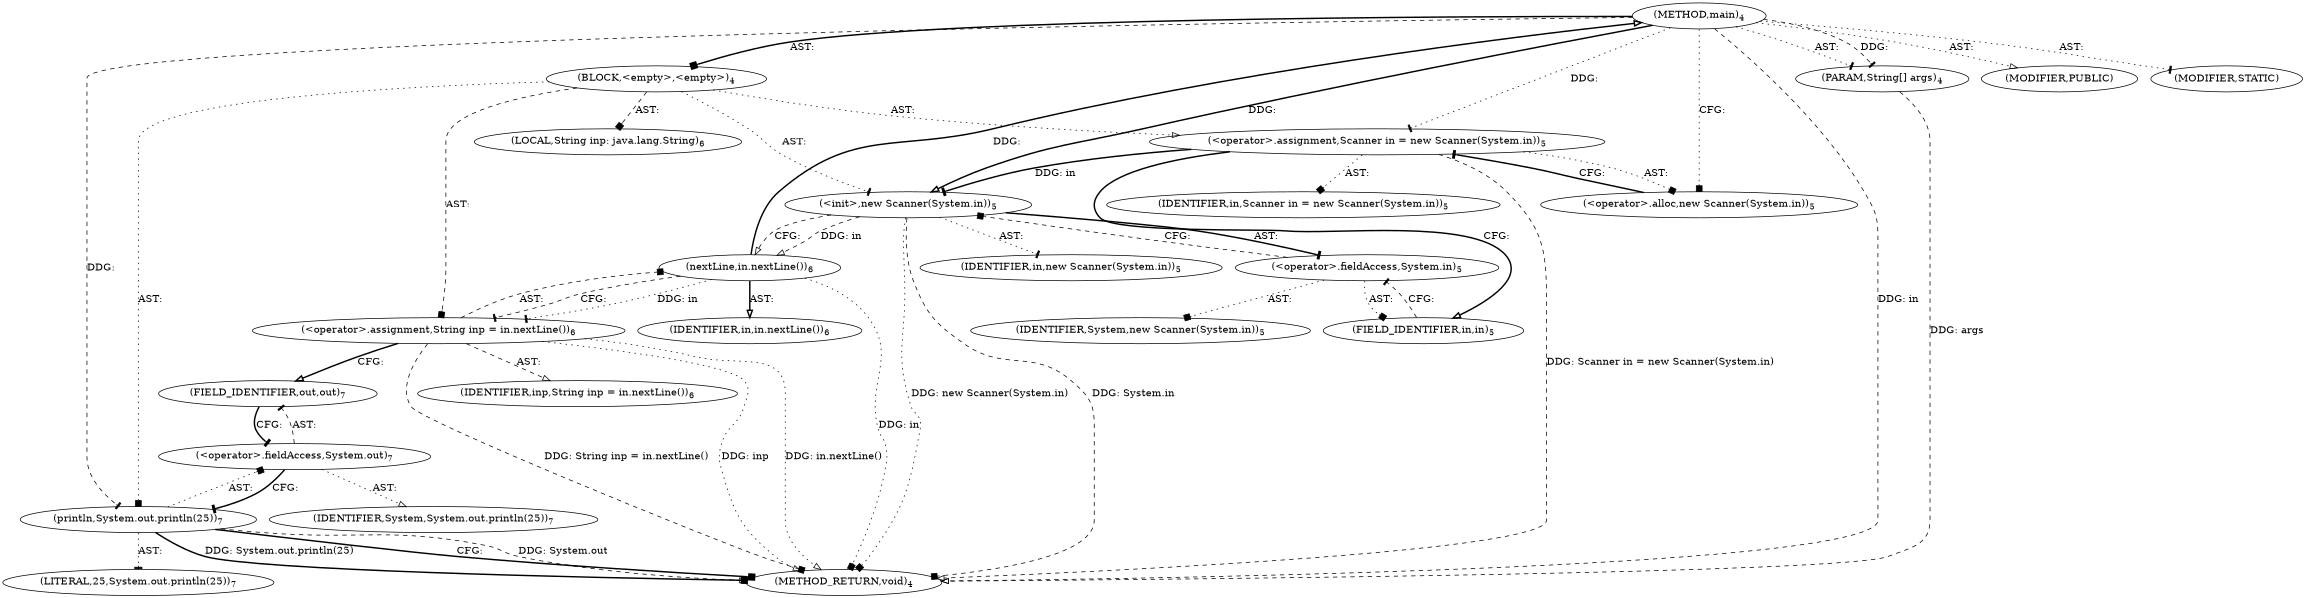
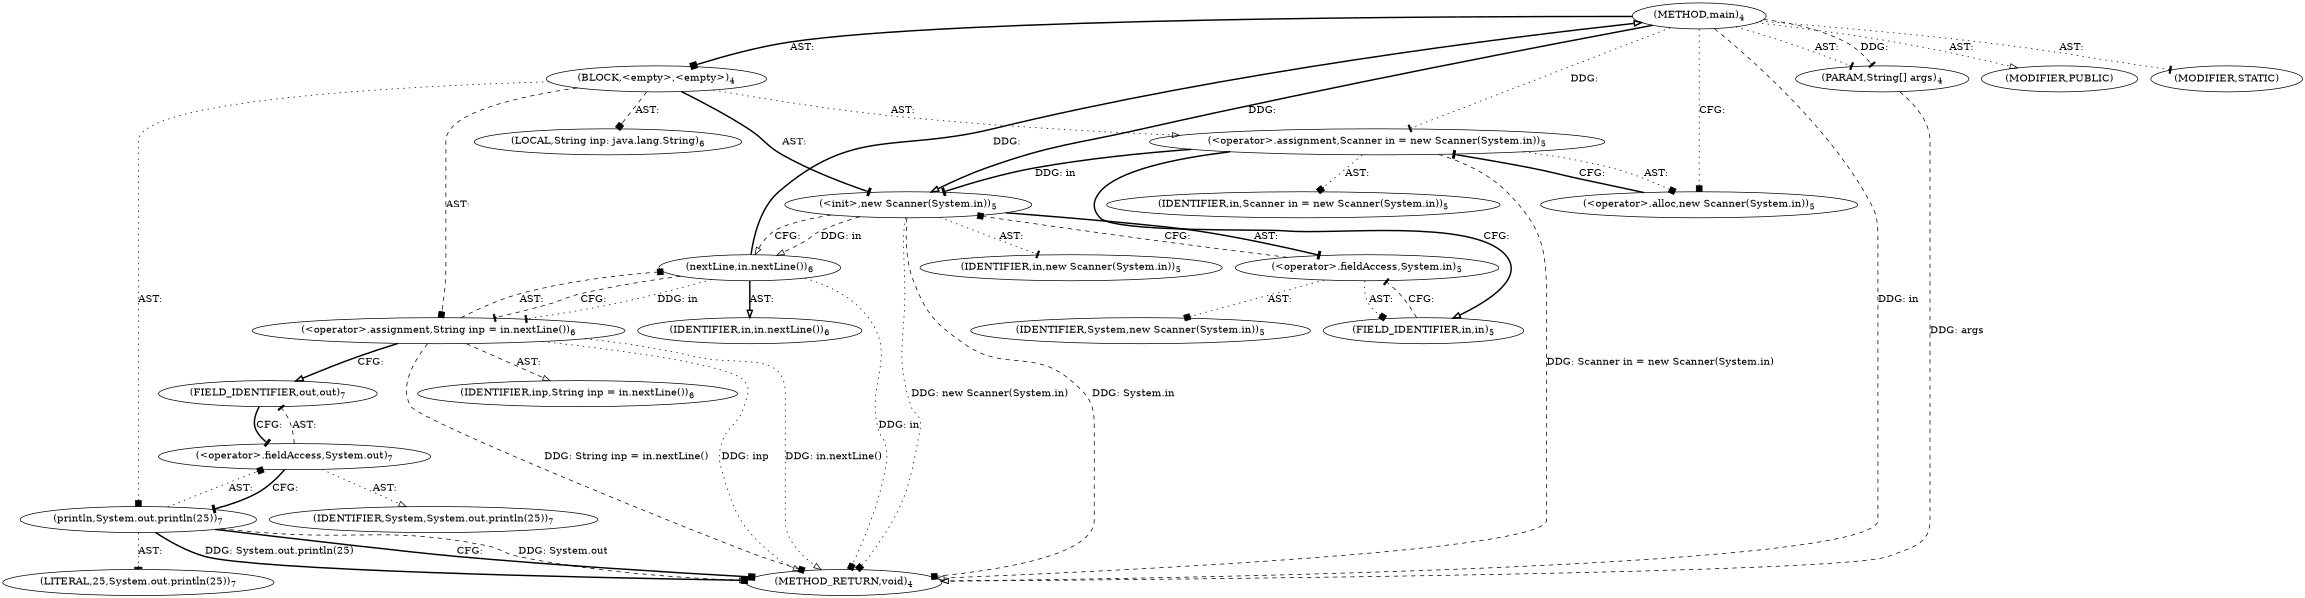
  digraph {
    edge [arrowhead=box style=dotted]
    n1 [label=<(METHOD,main)<SUB>4</SUB>>]
    n2 [label=<(PARAM,String[] args)<SUB>4</SUB>>]
    n3 [label=<(BLOCK,&lt;empty&gt;,&lt;empty&gt;)<SUB>4</SUB>>]
    n4 [label=<(&lt;operator&gt;.assignment,Scanner in = new Scanner(System.in))<SUB>5</SUB>>]
    n5 [label=<(&lt;operator&gt;.alloc,new Scanner(System.in))<SUB>5</SUB>>]
    n6 [label=<(&lt;init&gt;,new Scanner(System.in))<SUB>5</SUB>>]
    n7 [label=<(println,System.out.println(25))<SUB>7</SUB>>]
    n8 [label=<(MODIFIER,PUBLIC)>]
    n9 [label=<(MODIFIER,STATIC)>]
    n10 [label=<(METHOD_RETURN,void)<SUB>4</SUB>>]
    n11 [label=<(LOCAL,String inp: java.lang.String)<SUB>6</SUB>>]
    n12 [label=<(&lt;operator&gt;.assignment,String inp = in.nextLine())<SUB>6</SUB>>]
    n13 [label=<(IDENTIFIER,in,Scanner in = new Scanner(System.in))<SUB>5</SUB>>]
    n14 [label=<(FIELD_IDENTIFIER,in,in)<SUB>5</SUB>>]
    n15 [label=<(nextLine,in.nextLine())<SUB>6</SUB>>]
    n16 [label=<(IDENTIFIER,in,new Scanner(System.in))<SUB>5</SUB>>]
    n17 [label=<(&lt;operator&gt;.fieldAccess,System.in)<SUB>5</SUB>>]
    n18 [label=<(IDENTIFIER,in,in.nextLine())<SUB>6</SUB>>]
    n19 [label=<(&lt;operator&gt;.fieldAccess,System.out)<SUB>7</SUB>>]
    n20 [label=<(LITERAL,25,System.out.println(25))<SUB>7</SUB>>]
    n21 [label=<(IDENTIFIER,inp,String inp = in.nextLine())<SUB>6</SUB>>]
    n22 [label=<(FIELD_IDENTIFIER,out,out)<SUB>7</SUB>>]
    n23 [label=<(IDENTIFIER,System,new Scanner(System.in))<SUB>5</SUB>>]
    n24 [label=<(IDENTIFIER,System,System.out.println(25))<SUB>7</SUB>>]
    n1 -> n2 [arrowhead=tee label="AST: "]
    n1 -> n2 [arrowhead=tee label="DDG: " style=dashed]
    n1 -> n3 [label="AST: " style=bold]
    n1 -> n4 [arrowhead=tee label="DDG: "]
    n1 -> n5 [label="CFG: "]
    n1 -> n6 [arrowhead=onormal label="DDG: " style=bold]
-   n1 -> n7 [arrowhead=tee label="DDG: " style=dashed]
    n1 -> n8 [arrowhead=onormal label="AST: "]
    n1 -> n9 [arrowhead=tee label="AST: "]
    n1 -> n10 [arrowhead=onormal label="DDG: in" style=dashed]
    n2 -> n10 [arrowhead=onormal label="DDG: args" style=dashed]
    n3 -> n4 [arrowhead=onormal label="AST: "]
-   n3 -> n6 [arrowhead=tee label="AST: "]
+   n3 -> n6 [arrowhead=tee label="AST: " style=bold]
    n3 -> n7 [label="AST: "]
    n3 -> n11 [label="AST: " style=dashed]
    n3 -> n12 [label="AST: " style=dashed]
    n4 -> n5 [label="AST: "]
    n4 -> n6 [arrowhead=tee label="DDG: in" style=bold]
    n4 -> n10 [arrowhead=onormal label="DDG: Scanner in = new Scanner(System.in)" style=dashed]
    n4 -> n13 [label="AST: "]
    n4 -> n14 [arrowhead=onormal label="CFG: " style=bold]
    n5 -> n4 [arrowhead=tee label="CFG: " style=bold]
    n6 -> n10 [label="DDG: System.in" style=dashed]
    n6 -> n10 [label="DDG: new Scanner(System.in)"]
    n6 -> n15 [arrowhead=onormal label="CFG: " style=dashed]
    n6 -> n15 [arrowhead=onormal label="DDG: in" style=dashed]
    n6 -> n16 [arrowhead=tee label="AST: "]
    n6 -> n17 [arrowhead=tee label="AST: " style=bold]
    n7 -> n10 [label="CFG: " style=bold]
    n7 -> n10 [arrowhead=onormal label="DDG: System.out" style=dashed]
    n7 -> n10 [label="DDG: System.out.println(25)" style=bold]
    n7 -> n19 [label="AST: "]
    n7 -> n20 [arrowhead=tee label="AST: "]
    n12 -> n10 [arrowhead=onormal label="DDG: inp"]
    n12 -> n10 [arrowhead=onormal label="DDG: in.nextLine()"]
    n12 -> n10 [label="DDG: String inp = in.nextLine()" style=dashed]
    n12 -> n15 [label="AST: " style=dashed]
    n12 -> n21 [arrowhead=onormal label="AST: " style=dashed]
    n12 -> n22 [arrowhead=onormal label="CFG: " style=bold]
    n14 -> n17 [arrowhead=tee label="CFG: " style=dashed]
    n15 -> n1 [arrowhead=onormal label="DDG: " style=bold]
    n15 -> n10 [label="DDG: in"]
    n15 -> n12 [arrowhead=tee label="CFG: " style=dashed]
    n15 -> n12 [arrowhead=tee label="DDG: in"]
    n15 -> n18 [arrowhead=onormal label="AST: " style=bold]
    n17 -> n6 [label="CFG: " style=dashed]
    n17 -> n14 [label="AST: "]
    n17 -> n23 [label="AST: "]
    n19 -> n7 [arrowhead=tee label="CFG: " style=bold]
    n19 -> n22 [arrowhead=tee label="AST: " style=dashed]
    n19 -> n24 [arrowhead=onormal label="AST: "]
    n22 -> n19 [arrowhead=tee label="CFG: " style=bold]
  }
